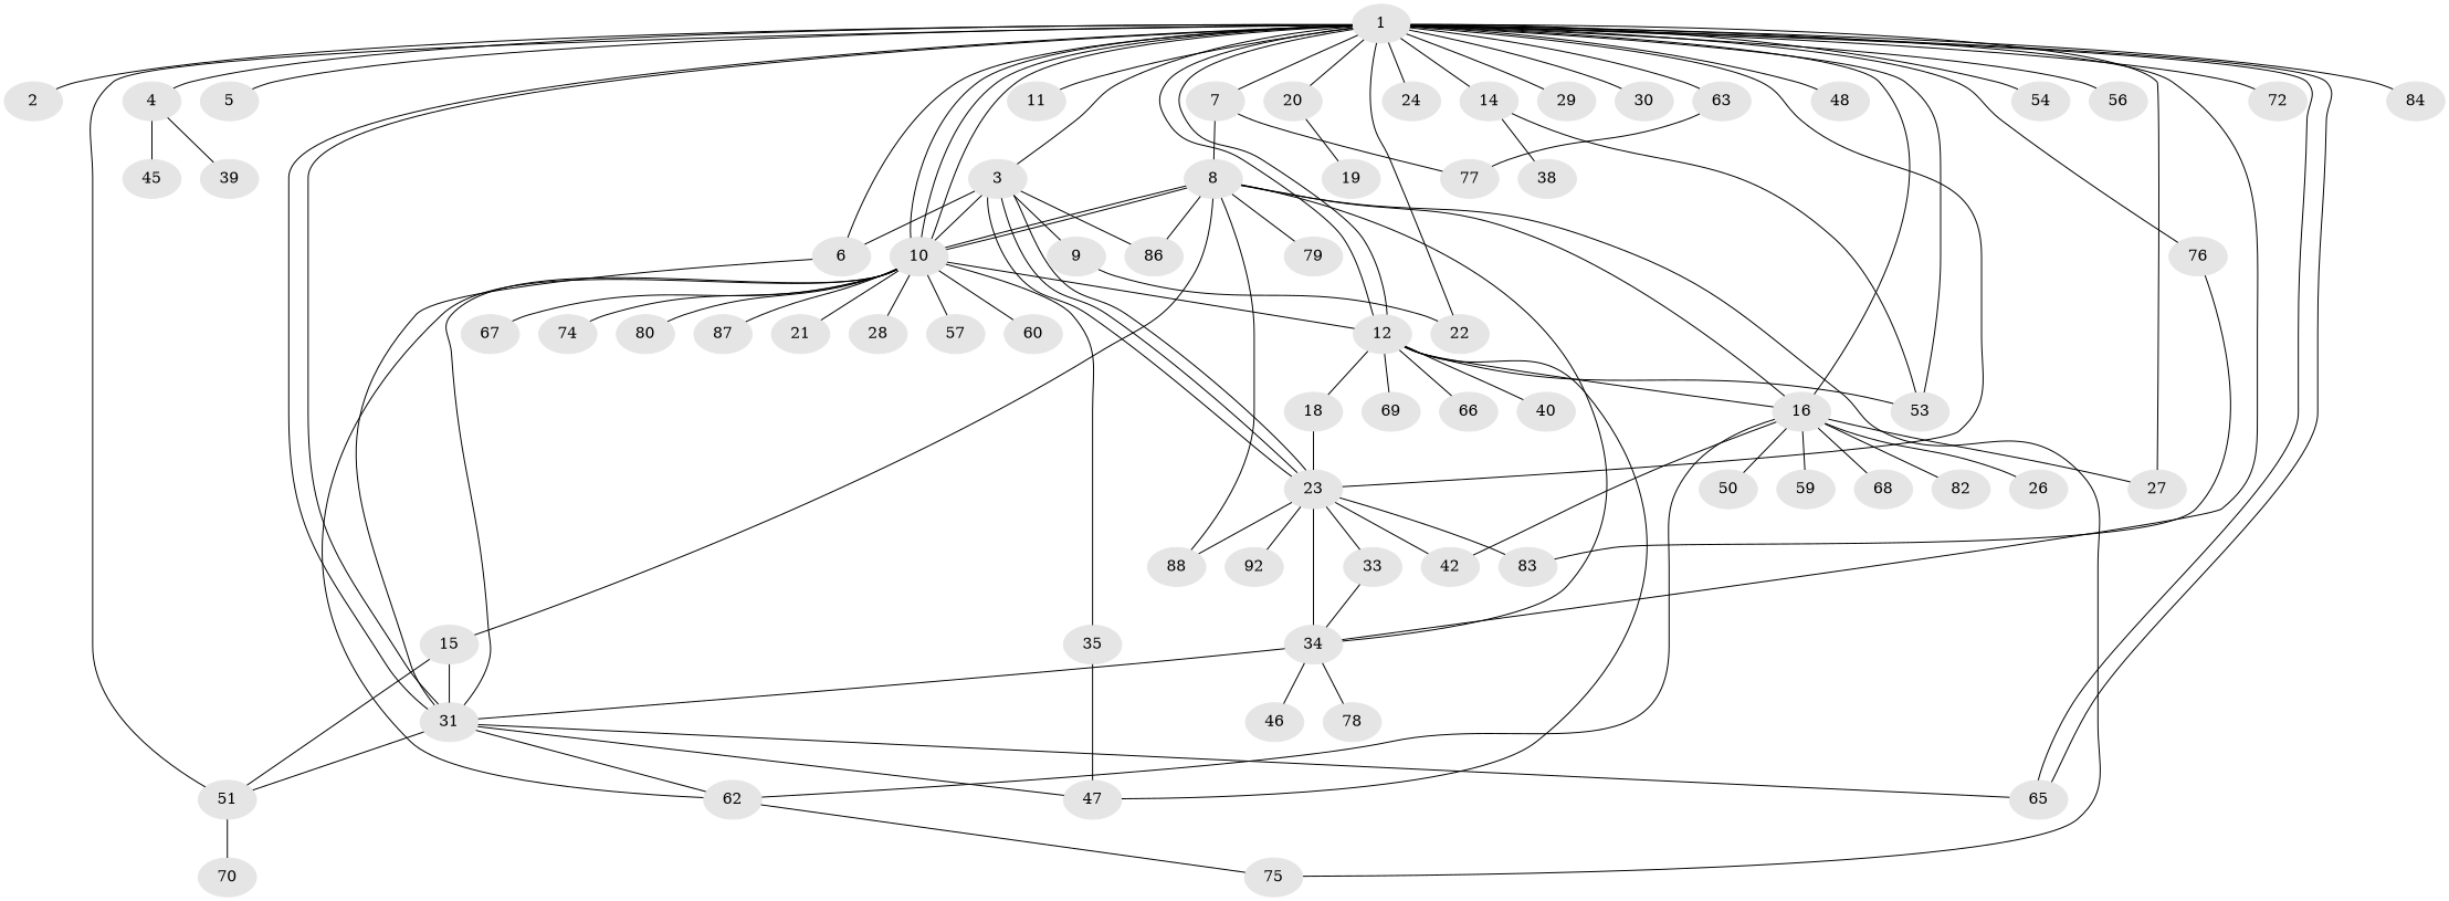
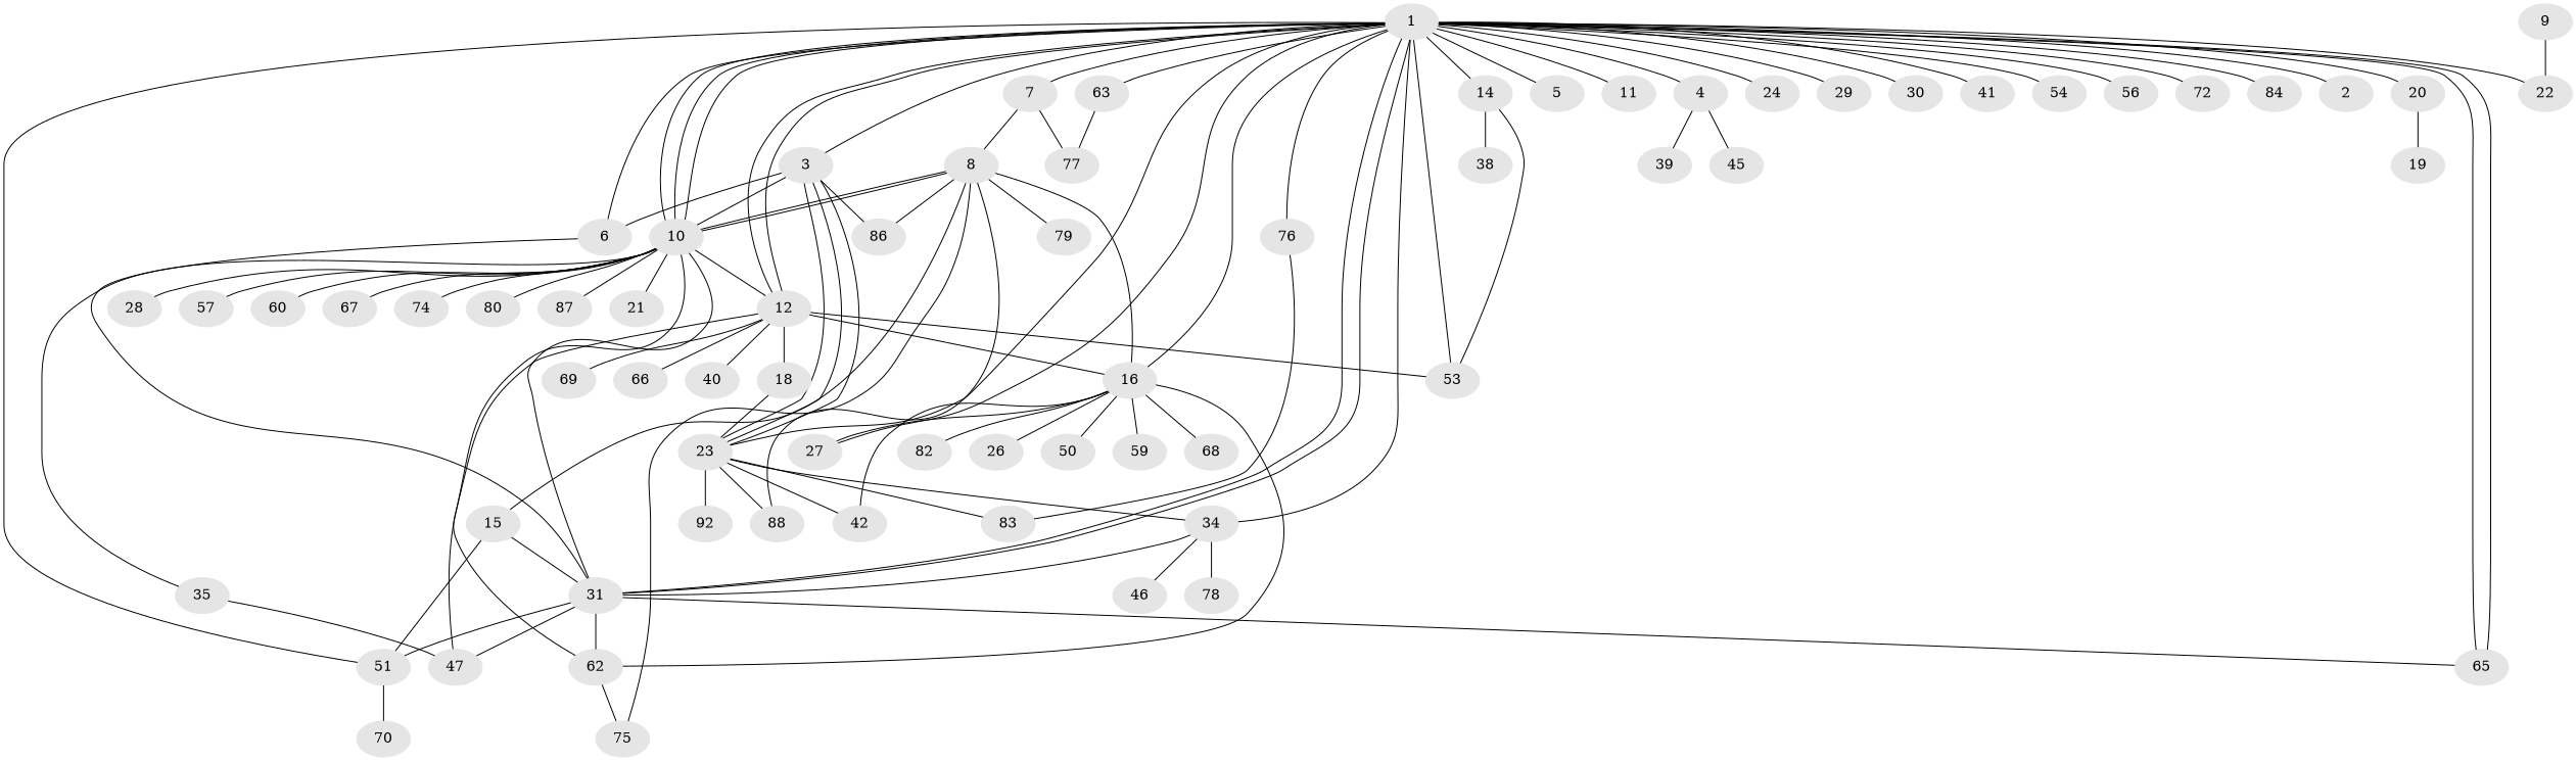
  graph {
    node [color=gray90 style=filled]
    1 [super="+22"]
    2
    3 [super="+73"]
    4 [super="+91"]
    5
    6
    7 [super="+17"]
    10 [super="+13"]
    11
    12 [super="+32"]
    14 [super="+44"]
    16 [super="+58"]
    20
    23 [super="+64"]
    24 [super="+31"]
    27
    29
    30
    34 [super="+61"]
    n20 [label=31 super="+40"]
-   48
+   48 [label=41]
    51 [super="+69"]
    n23 [label=22 super="+55"]
    53
    54
    56
    63
    65
    72
    76
    84
    9
    86
    39
    45
    8 [super="+41"]
    77
    21
    28
    35
    57
    60
    62
    67
    74
    80
    n47 [label=87]
    18 [super="+71"]
    47 [super="+89"]
    n50 [label=69]
    66
    n52 [label=40]
    38
    26
    42 [super="+87"]
    50
    59
    68
    82
    19 [super="+43"]
    88
-   33
    92
    83
    46
    78
    70
    15 [super="+25"]
    75
    79
    1 -- 2
    1 -- 3
    1 -- 4
    1 -- 5
    1 -- 6
    1 -- 7
    1 -- 10
    1 -- 10
    1 -- 10
    1 -- 11
    1 -- 12 [weight=2]
    1 -- 12
    1 -- 14
    1 -- 16
    1 -- 20
    1 -- 23
    1 -- 24 [weight=2]
    1 -- 27
    1 -- 29
    1 -- 30
    1 -- 34
    1 -- n20 [weight=2]
    1 -- n20
    1 -- 48
    1 -- 51
    1 -- n23
    1 -- 53
    1 -- 54
    1 -- 56
    1 -- 63
    1 -- 65
    1 -- 65
    1 -- 72
    1 -- 76
    1 -- 84
    3 -- 6
    3 -- 10
    3 -- 23
    3 -- 23
    3 -- 23
-   3 -- 9
    3 -- 86
    4 -- 39
    4 -- 45
    6 -- n20
    7 -- 8
    7 -- 77
    10 -- 12
    10 -- n20
    10 -- 21
    10 -- 28
    10 -- 35
    10 -- 57
    10 -- 60
    10 -- 62
    10 -- 67
    10 -- 74
    10 -- 80
    10 -- n47
    12 -- 16
    12 -- 53
    12 -- 18
    12 -- 47
    12 -- n50
    12 -- 66
    12 -- n52
    14 -- 53
    14 -- 38
    16 -- 27
    16 -- 62
    16 -- 26
    16 -- 42
    16 -- 50
    16 -- 59
    16 -- 68
    16 -- 82
    20 -- 19 [weight=2]
    23 -- 34 [weight=2]
    23 -- 42
    23 -- 88
-   23 -- 33
    23 -- 92
    23 -- 83
    34 -- n20 [weight=2]
    34 -- 46
    34 -- 78
    n20 -- 51
    n20 -- 65
    n20 -- 62
    n20 -- 47
    51 -- 70
    63 -- 77
    76 -- 83
    9 -- n23
    8 -- 10
    8 -- 10
    8 -- 16
-   8 -- 34
    8 -- 86
    8 -- 88
    8 -- 15
    8 -- 75
    8 -- 79
    35 -- 47
    62 -- 75
    18 -- 23
-   33 -- 34
    15 -- n20 [weight=2]
    15 -- 51
  }
